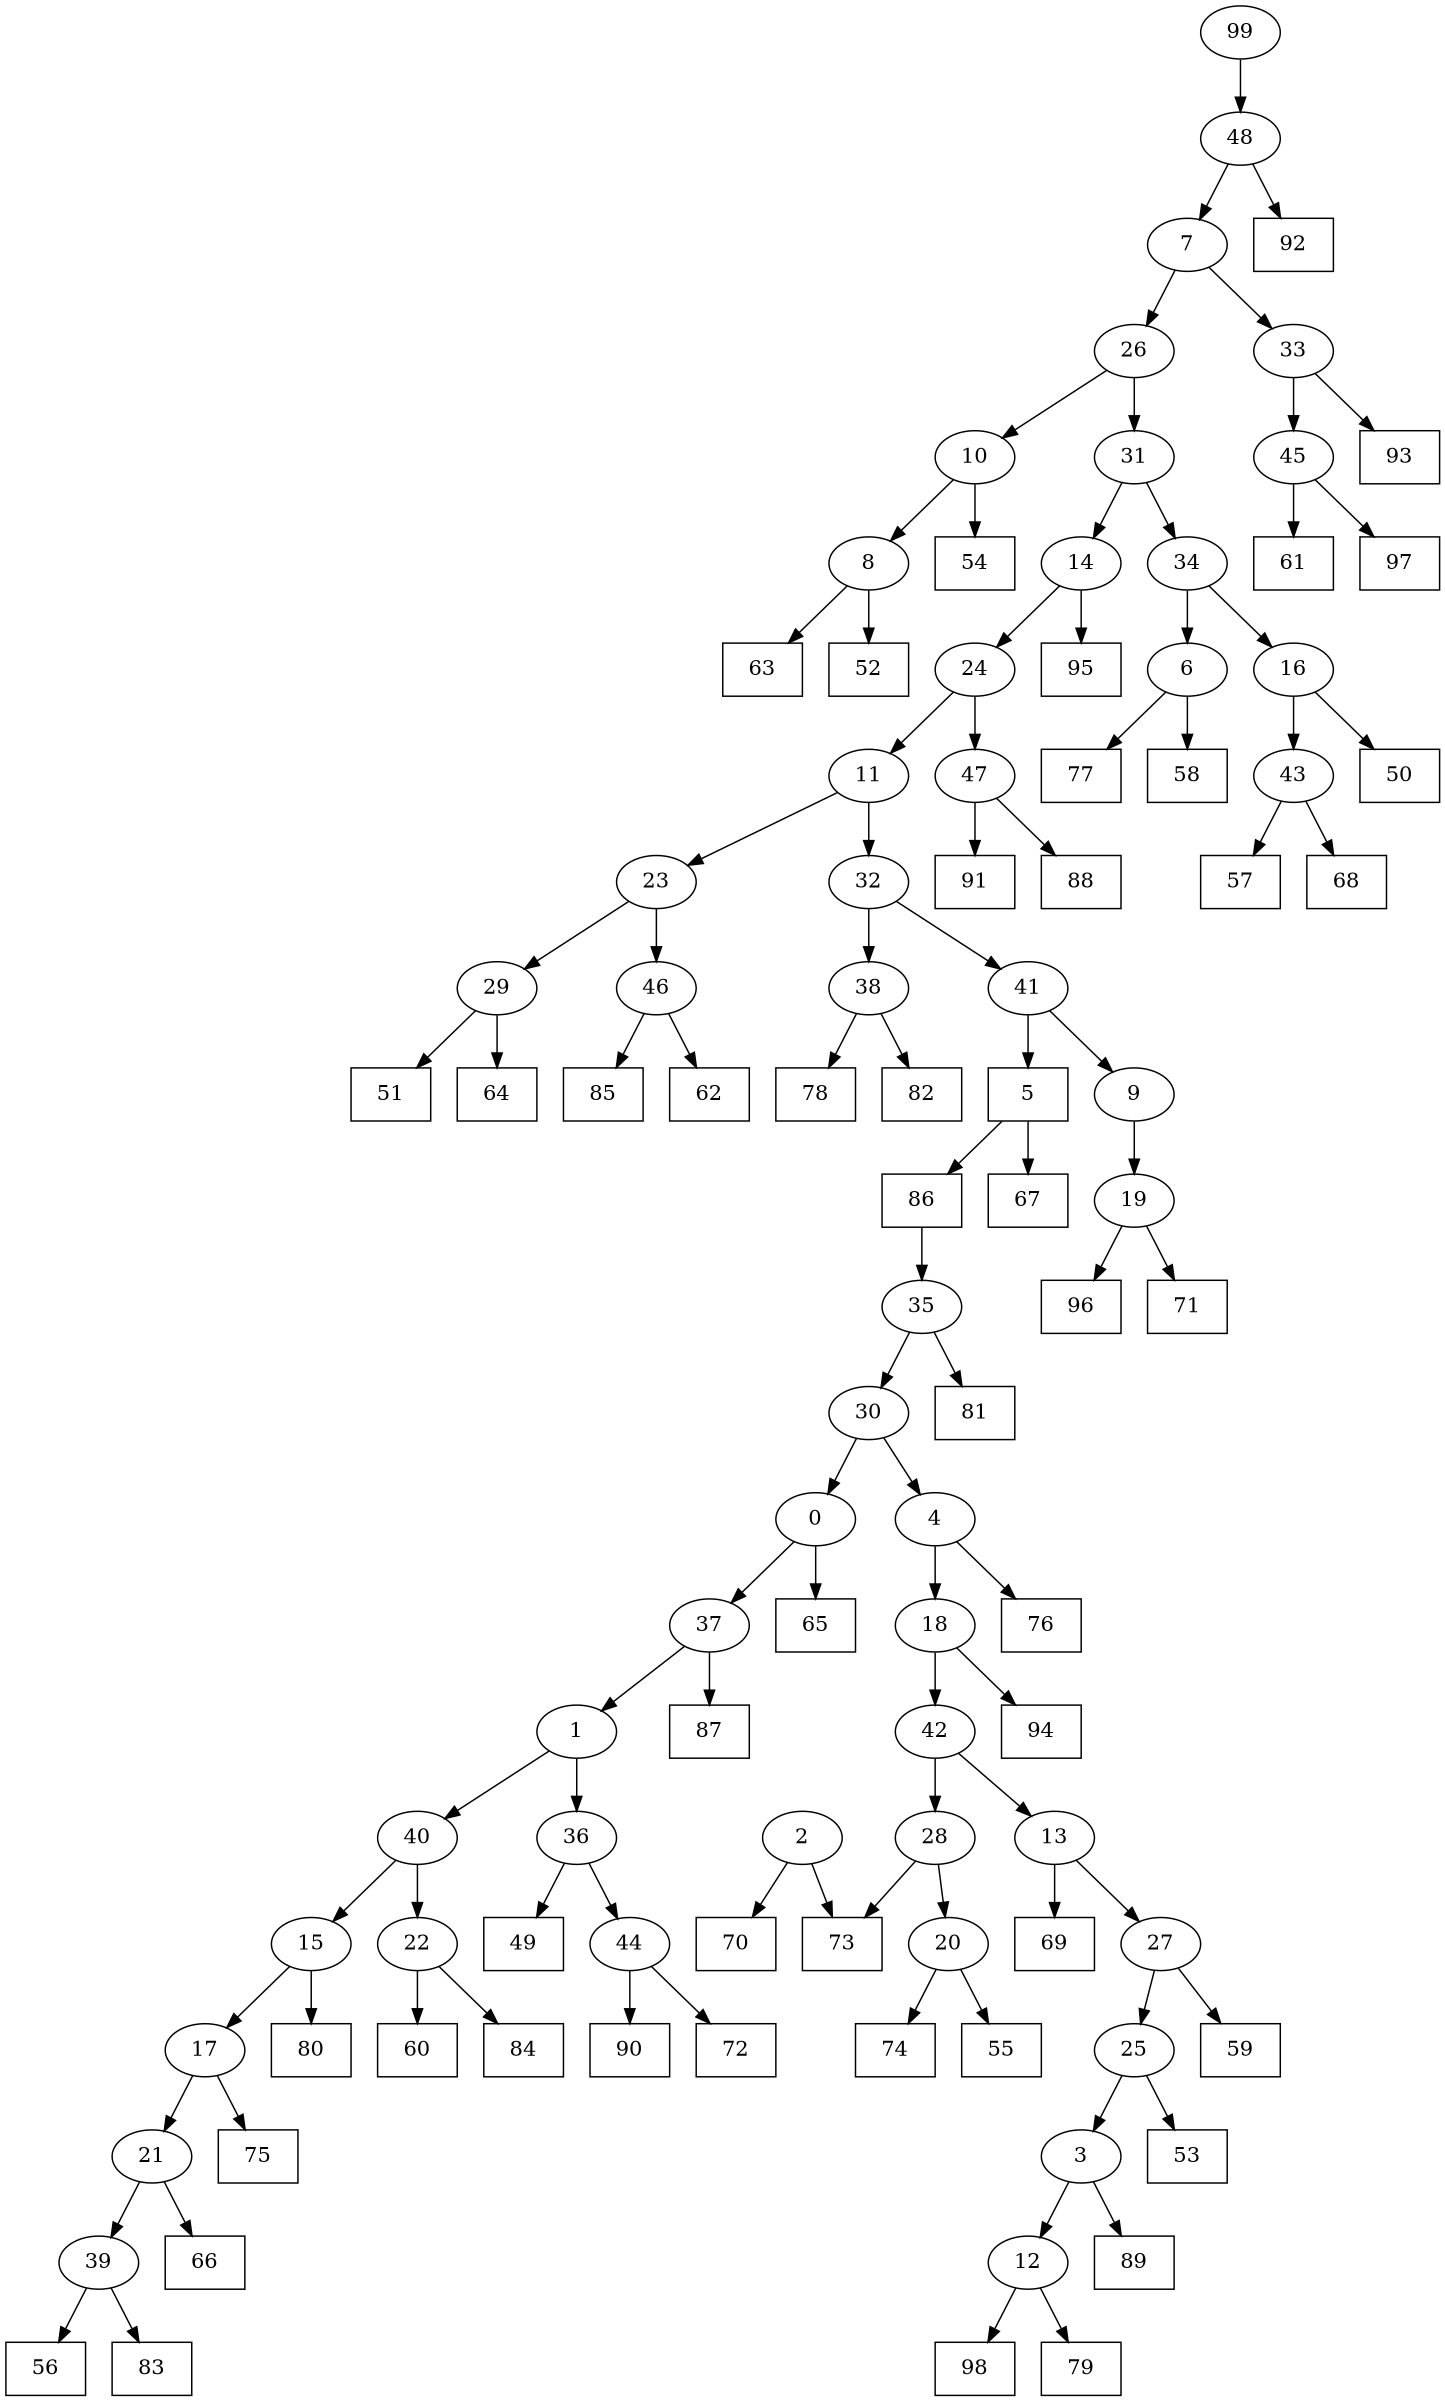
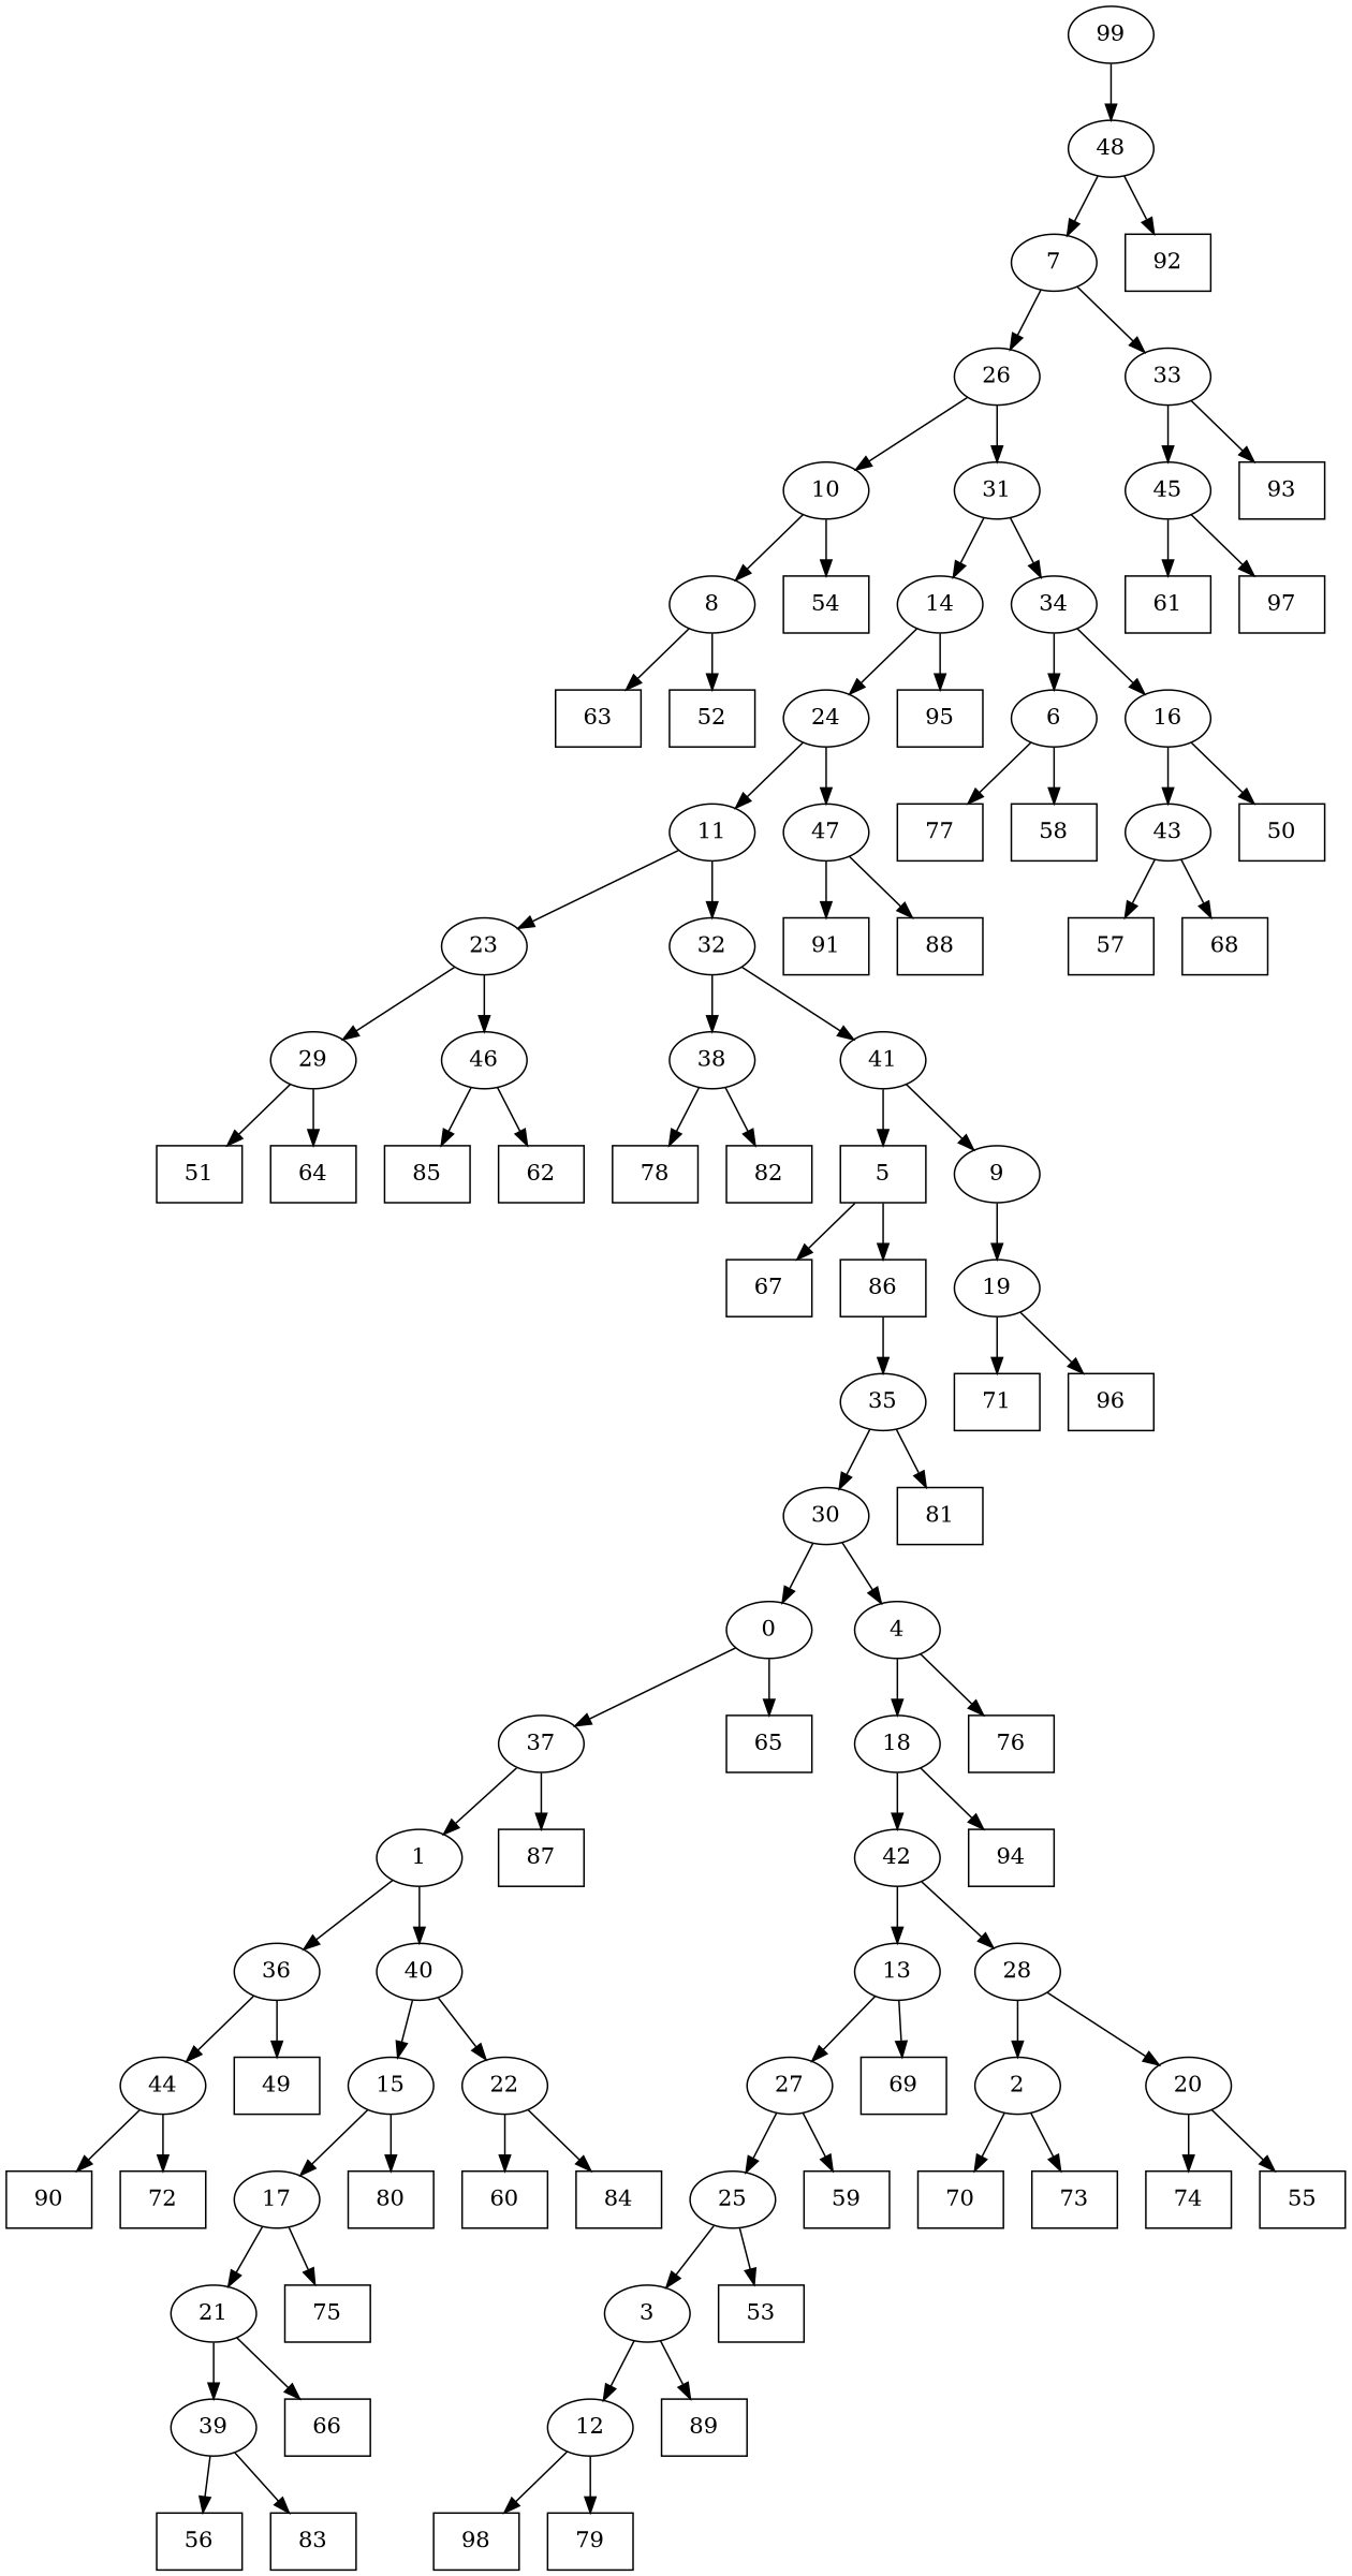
  digraph {
    node [shape=box]
    n1 [label=0 shape=""]
    n2 [label=37 shape=""]
    n3 [label=65]
    n4 [label=1 shape=""]
    n5 [label=87]
    n6 [label=36 shape=""]
    n7 [label=40 shape=""]
    n8 [label=44 shape=""]
    n9 [label=49]
    n10 [label=15 shape=""]
    n11 [label=22 shape=""]
    n12 [label=2 shape=""]
    n13 [label=70]
    n14 [label=73]
    n15 [label=3 shape=""]
    n16 [label=12 shape=""]
    n17 [label=89]
    n18 [label=98]
    n19 [label=79]
    n20 [label=4 shape=""]
    n21 [label=18 shape=""]
    n22 [label=76]
    n23 [label=42 shape=""]
    n24 [label=94]
    n25 [label=5]
    n26 [label=67]
    n27 [label=86]
    n28 [label=35 shape=""]
    n29 [label=6 shape=""]
    n30 [label=77]
    n31 [label=58]
    n32 [label=7 shape=""]
    n33 [label=26 shape=""]
    n34 [label=33 shape=""]
    n35 [label=10 shape=""]
    n36 [label=31 shape=""]
    n37 [label=45 shape=""]
    n38 [label=93]
    n39 [label=8 shape=""]
    n40 [label=63]
    n41 [label=52]
    n42 [label=9 shape=""]
    n43 [label=19 shape=""]
    n44 [label=71]
    n45 [label=96]
    n46 [label=30 shape=""]
    n47 [label=81]
    n48 [label=54]
    n49 [label=11 shape=""]
    n50 [label=23 shape=""]
    n51 [label=32 shape=""]
    n52 [label=29 shape=""]
    n53 [label=46 shape=""]
    n54 [label=38 shape=""]
    n55 [label=41 shape=""]
    n56 [label=13 shape=""]
    n57 [label=27 shape=""]
    n58 [label=69]
    n59 [label=25 shape=""]
    n60 [label=59]
    n61 [label=14 shape=""]
    n62 [label=24 shape=""]
    n63 [label=95]
    n64 [label=47 shape=""]
    n65 [label=17 shape=""]
    n66 [label=80]
    n67 [label=21 shape=""]
    n68 [label=75]
    n69 [label=16 shape=""]
    n70 [label=43 shape=""]
    n71 [label=50]
    n72 [label=57]
    n73 [label=68]
    n74 [label=39 shape=""]
    n75 [label=66]
    n76 [label=28 shape=""]
    n77 [label=20 shape=""]
    n78 [label=74]
    n79 [label=55]
    n80 [label=56]
    n81 [label=83]
    n82 [label=60]
    n83 [label=84]
    n84 [label=51]
    n85 [label=64]
    n86 [label=85]
    n87 [label=62]
    n88 [label=91]
    n89 [label=88]
    n90 [label=53]
    n91 [label=34 shape=""]
    n92 [label=78]
    n93 [label=82]
    n94 [label=61]
    n95 [label=97]
    n96 [label=90]
    n97 [label=72]
    n98 [label=48 shape=""]
    n99 [label=92]
    n100 [label=99 shape=""]
    n1 -> n2
    n1 -> n3
    n2 -> n4
    n2 -> n5
    n4 -> n6
    n4 -> n7
    n6 -> n8
    n6 -> n9
    n7 -> n10
    n7 -> n11
    n8 -> n96
    n8 -> n97
    n10 -> n65
    n10 -> n66
    n11 -> n82
    n11 -> n83
    n12 -> n13
    n12 -> n14
    n15 -> n16
    n15 -> n17
    n16 -> n18
    n16 -> n19
    n20 -> n21
    n20 -> n22
    n21 -> n23
    n21 -> n24
    n23 -> n56
    n23 -> n76
    n25 -> n26
    n25 -> n27
    n27 -> n28
    n28 -> n46
    n28 -> n47
    n29 -> n30
    n29 -> n31
    n32 -> n33
    n32 -> n34
    n33 -> n35
    n33 -> n36
    n34 -> n37
    n34 -> n38
    n35 -> n39
    n35 -> n48
    n36 -> n61
    n36 -> n91
    n37 -> n94
    n37 -> n95
    n39 -> n40
    n39 -> n41
    n42 -> n43
    n43 -> n44
    n43 -> n45
    n46 -> n1
    n46 -> n20
    n49 -> n50
    n49 -> n51
    n50 -> n52
    n50 -> n53
    n51 -> n54
    n51 -> n55
    n52 -> n84
    n52 -> n85
    n53 -> n86
    n53 -> n87
    n54 -> n92
    n54 -> n93
    n55 -> n25
    n55 -> n42
    n56 -> n57
    n56 -> n58
    n57 -> n59
    n57 -> n60
    n59 -> n15
    n59 -> n90
    n61 -> n62
    n61 -> n63
    n62 -> n49
    n62 -> n64
    n64 -> n88
    n64 -> n89
    n65 -> n67
    n65 -> n68
    n67 -> n74
    n67 -> n75
    n69 -> n70
    n69 -> n71
    n70 -> n72
    n70 -> n73
    n74 -> n80
    n74 -> n81
-   n76 -> n14
+   n76 -> n12
    n76 -> n77
    n77 -> n78
    n77 -> n79
    n91 -> n29
    n91 -> n69
    n98 -> n32
    n98 -> n99
    n100 -> n98
  }
